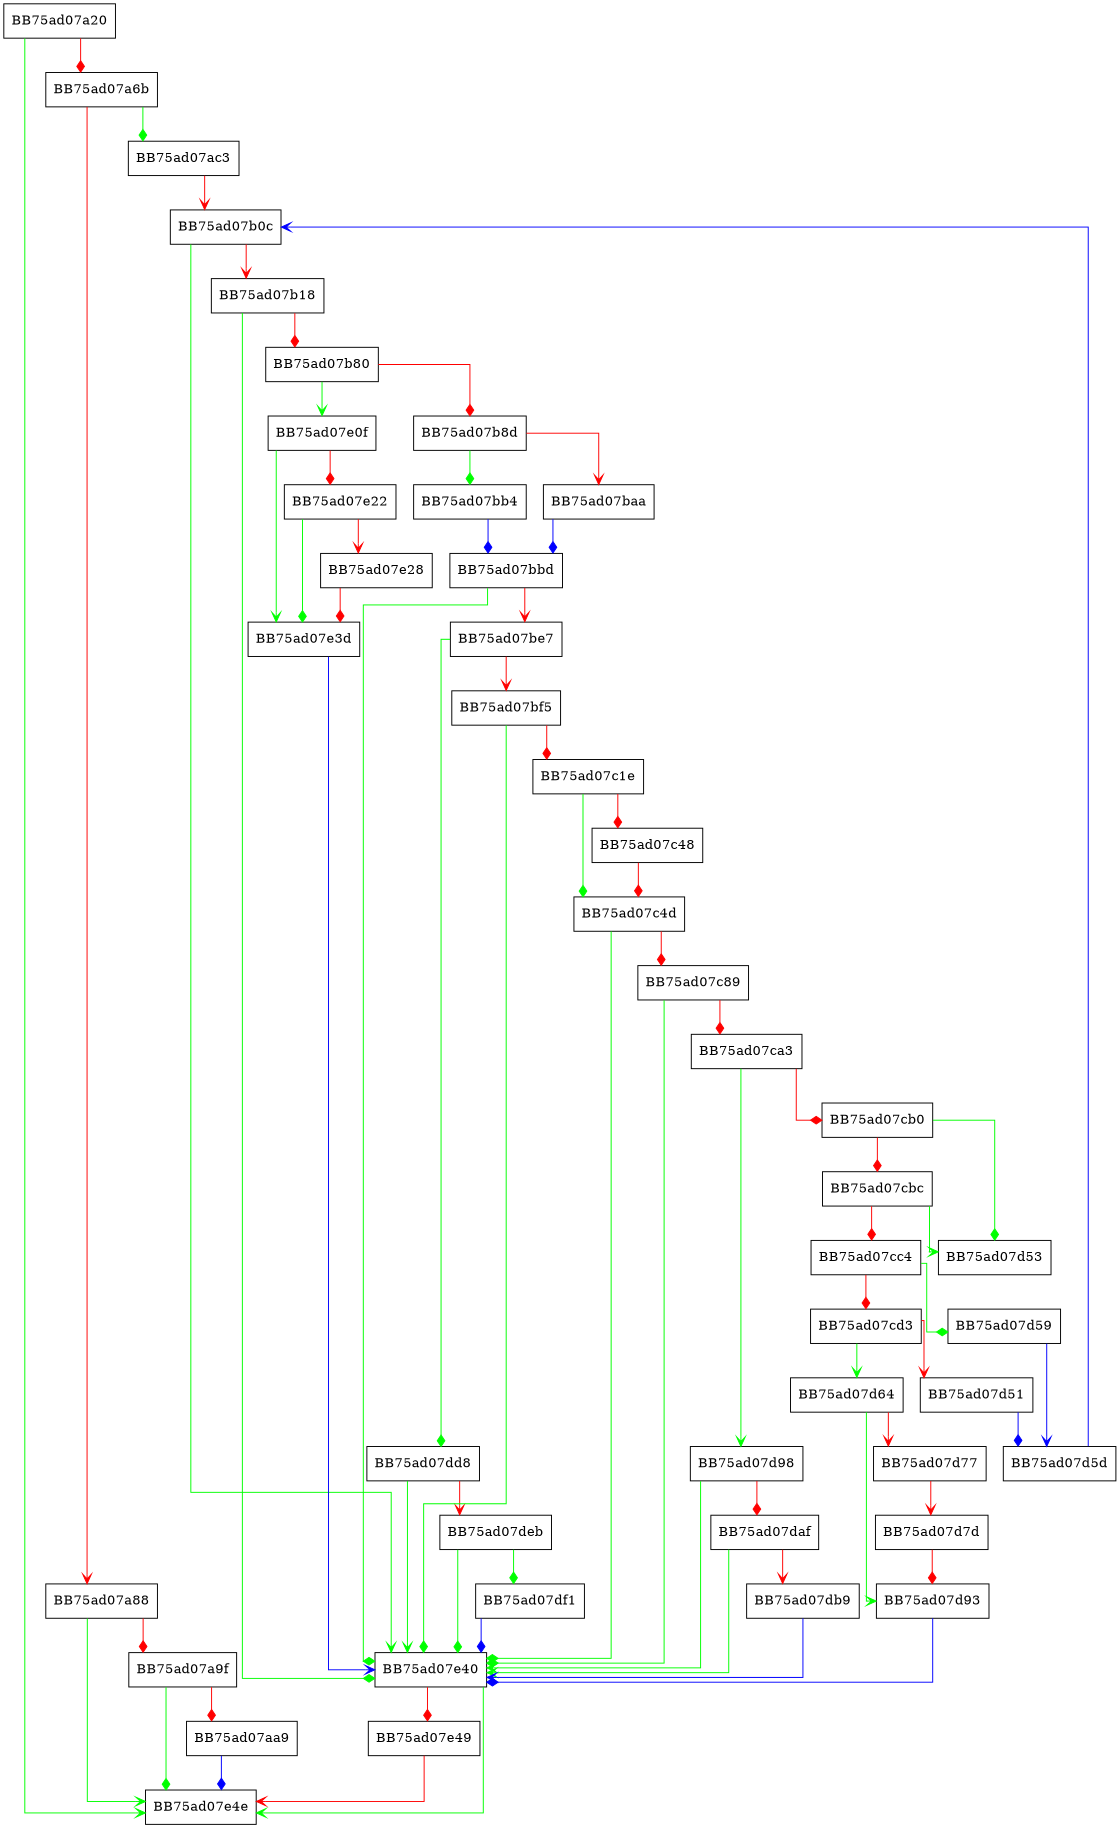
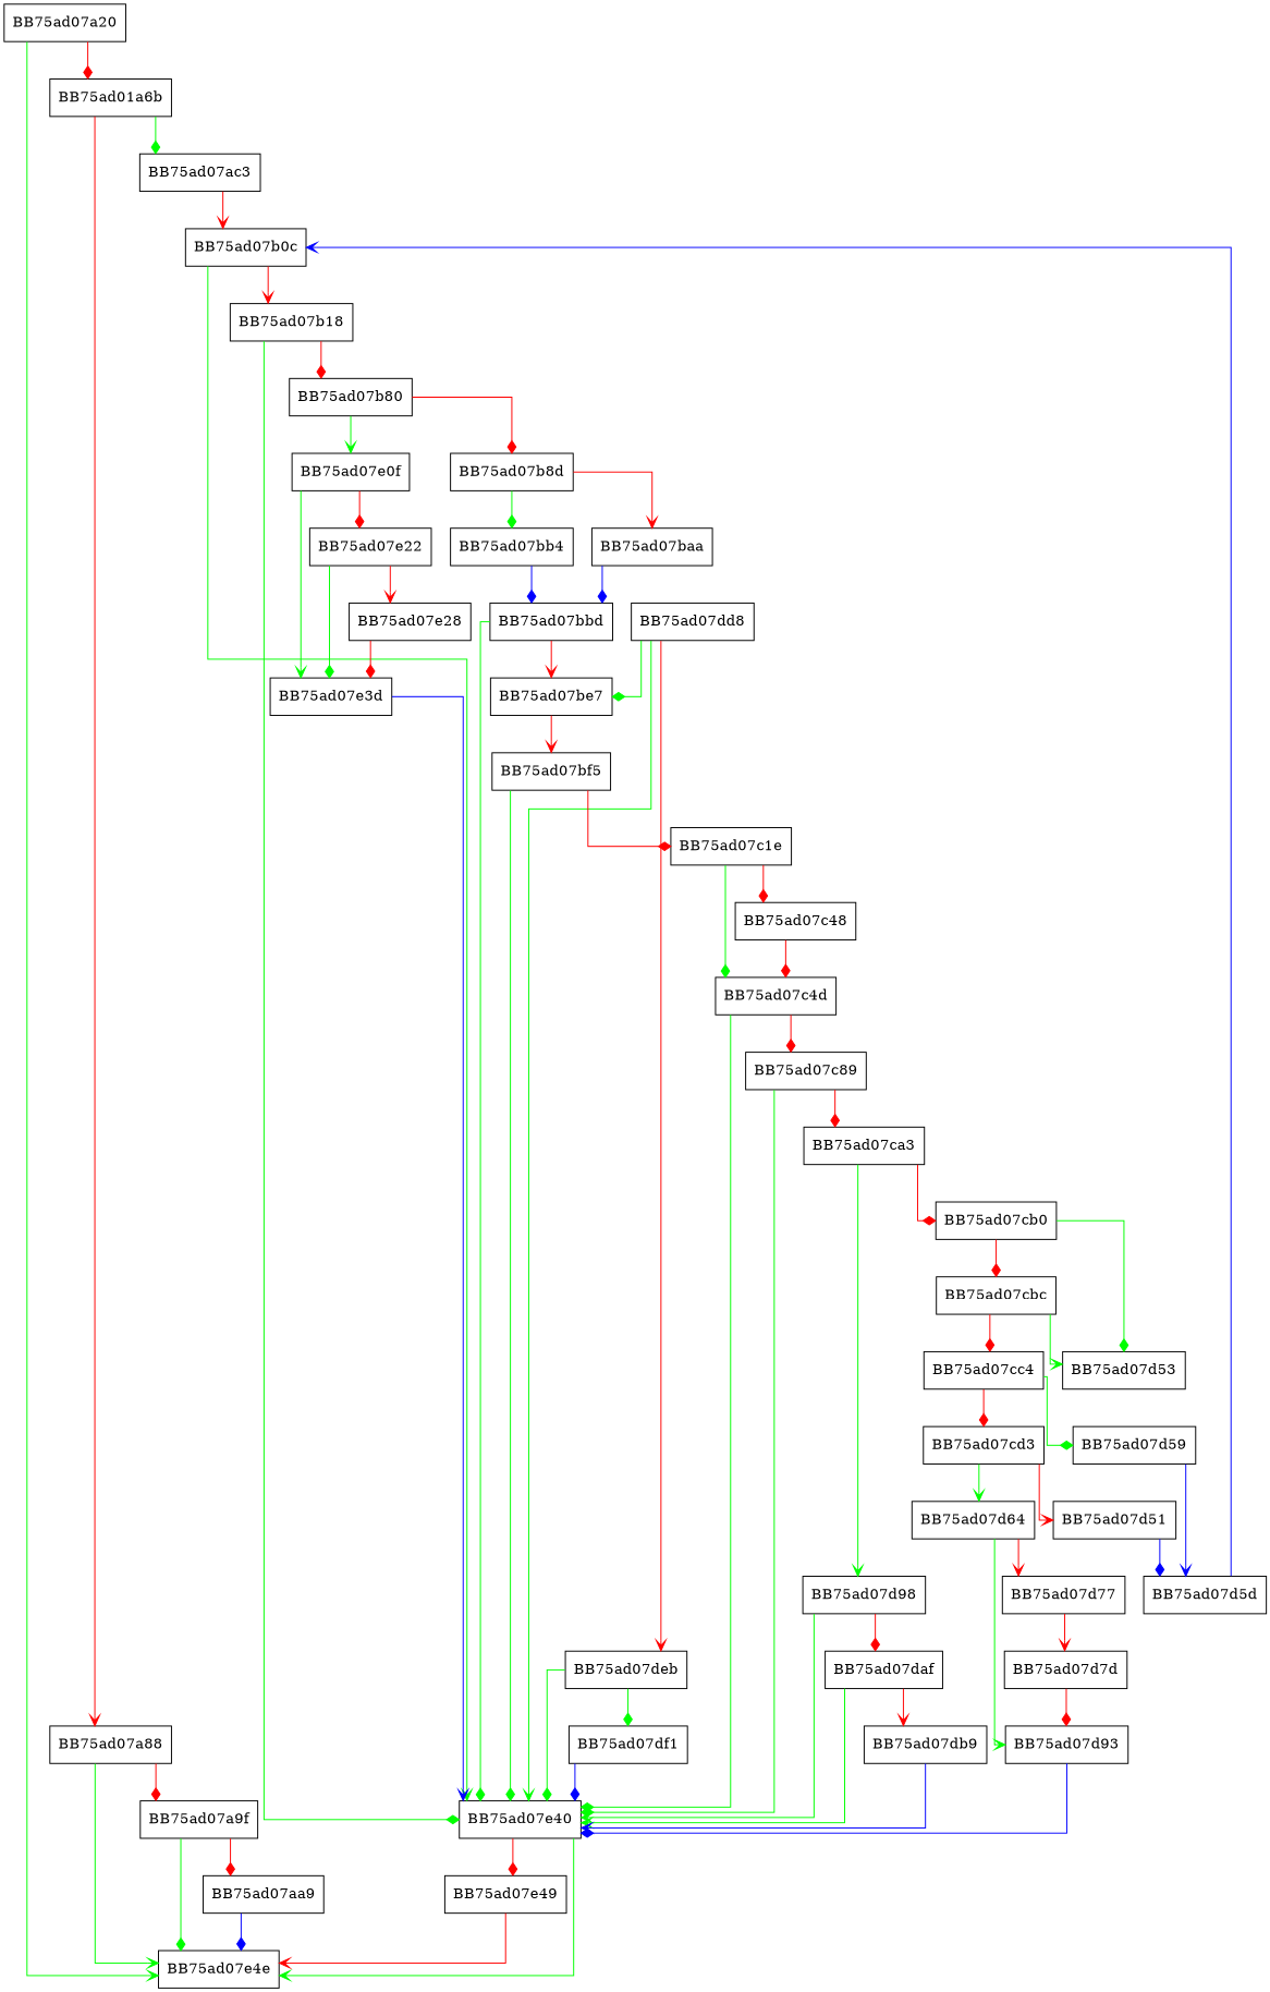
  digraph {
    splines=ortho
    node [shape=box]
    edge [arrowhead=diamond color=red]
    BB75ad07a20
    BB75ad07e4e
-   BB75ad07a6b
+   BB75ad07a6b [label=BB75ad01a6b]
    BB75ad07ac3
    BB75ad07a88
    BB75ad07b0c
    BB75ad07a9f
    BB75ad07e40
    BB75ad07b18
    BB75ad07aa9
    BB75ad07e49
    BB75ad07b80
    BB75ad07e0f
    BB75ad07b8d
    BB75ad07e3d
    BB75ad07e22
    BB75ad07bb4
    BB75ad07baa
    BB75ad07e28
    BB75ad07bbd
    BB75ad07be7
    BB75ad07dd8
    BB75ad07bf5
    BB75ad07deb
    BB75ad07c1e
    BB75ad07df1
    BB75ad07c4d
    BB75ad07c48
    BB75ad07c89
    BB75ad07ca3
    BB75ad07d98
    BB75ad07cb0
    BB75ad07daf
    BB75ad07d53
    BB75ad07cbc
    BB75ad07db9
    BB75ad07cc4
    BB75ad07d59
    BB75ad07d5d
    BB75ad07cd3
    BB75ad07d64
    BB75ad07d51
    BB75ad07d93
    BB75ad07d77
    BB75ad07d7d
    BB75ad07a20 -> BB75ad07e4e [arrowhead=vee color=green]
    BB75ad07a20 -> BB75ad07a6b
    BB75ad07a6b -> BB75ad07ac3 [color=green]
    BB75ad07a6b -> BB75ad07a88 [arrowhead=vee]
    BB75ad07ac3 -> BB75ad07b0c [arrowhead=vee]
    BB75ad07a88 -> BB75ad07e4e [arrowhead=vee color=green]
    BB75ad07a88 -> BB75ad07a9f
    BB75ad07b0c -> BB75ad07e40 [arrowhead=vee color=green]
    BB75ad07b0c -> BB75ad07b18 [arrowhead=vee]
    BB75ad07a9f -> BB75ad07e4e [color=green]
    BB75ad07a9f -> BB75ad07aa9
    BB75ad07e40 -> BB75ad07e4e [arrowhead=vee color=green]
    BB75ad07e40 -> BB75ad07e49
    BB75ad07b18 -> BB75ad07e40 [color=green]
    BB75ad07b18 -> BB75ad07b80
    BB75ad07aa9 -> BB75ad07e4e [color=blue]
    BB75ad07e49 -> BB75ad07e4e [arrowhead=vee]
    BB75ad07b80 -> BB75ad07e0f [arrowhead=vee color=green]
    BB75ad07b80 -> BB75ad07b8d
    BB75ad07e0f -> BB75ad07e3d [arrowhead=vee color=green]
    BB75ad07e0f -> BB75ad07e22
    BB75ad07b8d -> BB75ad07bb4 [color=green]
    BB75ad07b8d -> BB75ad07baa [arrowhead=vee]
    BB75ad07e3d -> BB75ad07e40 [arrowhead=vee color=blue]
    BB75ad07e22 -> BB75ad07e3d [color=green]
    BB75ad07e22 -> BB75ad07e28 [arrowhead=vee]
    BB75ad07bb4 -> BB75ad07bbd [color=blue]
    BB75ad07baa -> BB75ad07bbd [color=blue]
    BB75ad07e28 -> BB75ad07e3d
    BB75ad07bbd -> BB75ad07e40 [color=green]
    BB75ad07bbd -> BB75ad07be7 [arrowhead=vee]
-   BB75ad07be7 -> BB75ad07dd8 [color=green]
+   BB75ad07dd8 -> BB75ad07be7 [color=green]
    BB75ad07be7 -> BB75ad07bf5 [arrowhead=vee]
    BB75ad07dd8 -> BB75ad07e40 [arrowhead=vee color=green]
    BB75ad07dd8 -> BB75ad07deb [arrowhead=vee]
    BB75ad07bf5 -> BB75ad07e40 [color=green]
    BB75ad07bf5 -> BB75ad07c1e
    BB75ad07deb -> BB75ad07e40 [color=green]
    BB75ad07deb -> BB75ad07df1 [color=green]
    BB75ad07c1e -> BB75ad07c4d [color=green]
    BB75ad07c1e -> BB75ad07c48
    BB75ad07df1 -> BB75ad07e40 [color=blue]
    BB75ad07c4d -> BB75ad07e40 [color=green]
    BB75ad07c4d -> BB75ad07c89
    BB75ad07c48 -> BB75ad07c4d
    BB75ad07c89 -> BB75ad07e40 [color=green]
    BB75ad07c89 -> BB75ad07ca3
    BB75ad07ca3 -> BB75ad07d98 [arrowhead=vee color=green]
    BB75ad07ca3 -> BB75ad07cb0
    BB75ad07d98 -> BB75ad07e40 [arrowhead=vee color=green]
    BB75ad07d98 -> BB75ad07daf
    BB75ad07cb0 -> BB75ad07d53 [color=green]
    BB75ad07cb0 -> BB75ad07cbc
    BB75ad07daf -> BB75ad07e40 [arrowhead=vee color=green]
    BB75ad07daf -> BB75ad07db9 [arrowhead=vee]
    BB75ad07cbc -> BB75ad07d53 [arrowhead=vee color=green]
    BB75ad07cbc -> BB75ad07cc4
    BB75ad07db9 -> BB75ad07e40 [arrowhead=vee color=blue]
    BB75ad07cc4 -> BB75ad07d59 [color=green]
    BB75ad07cc4 -> BB75ad07cd3
    BB75ad07d59 -> BB75ad07d5d [arrowhead=vee color=blue]
    BB75ad07d5d -> BB75ad07b0c [arrowhead=vee color=blue]
    BB75ad07cd3 -> BB75ad07d64 [arrowhead=vee color=green]
    BB75ad07cd3 -> BB75ad07d51 [arrowhead=vee]
    BB75ad07d64 -> BB75ad07d93 [arrowhead=vee color=green]
    BB75ad07d64 -> BB75ad07d77 [arrowhead=vee]
    BB75ad07d51 -> BB75ad07d5d [color=blue]
    BB75ad07d93 -> BB75ad07e40 [color=blue]
    BB75ad07d77 -> BB75ad07d7d [arrowhead=vee]
    BB75ad07d7d -> BB75ad07d93
  }
